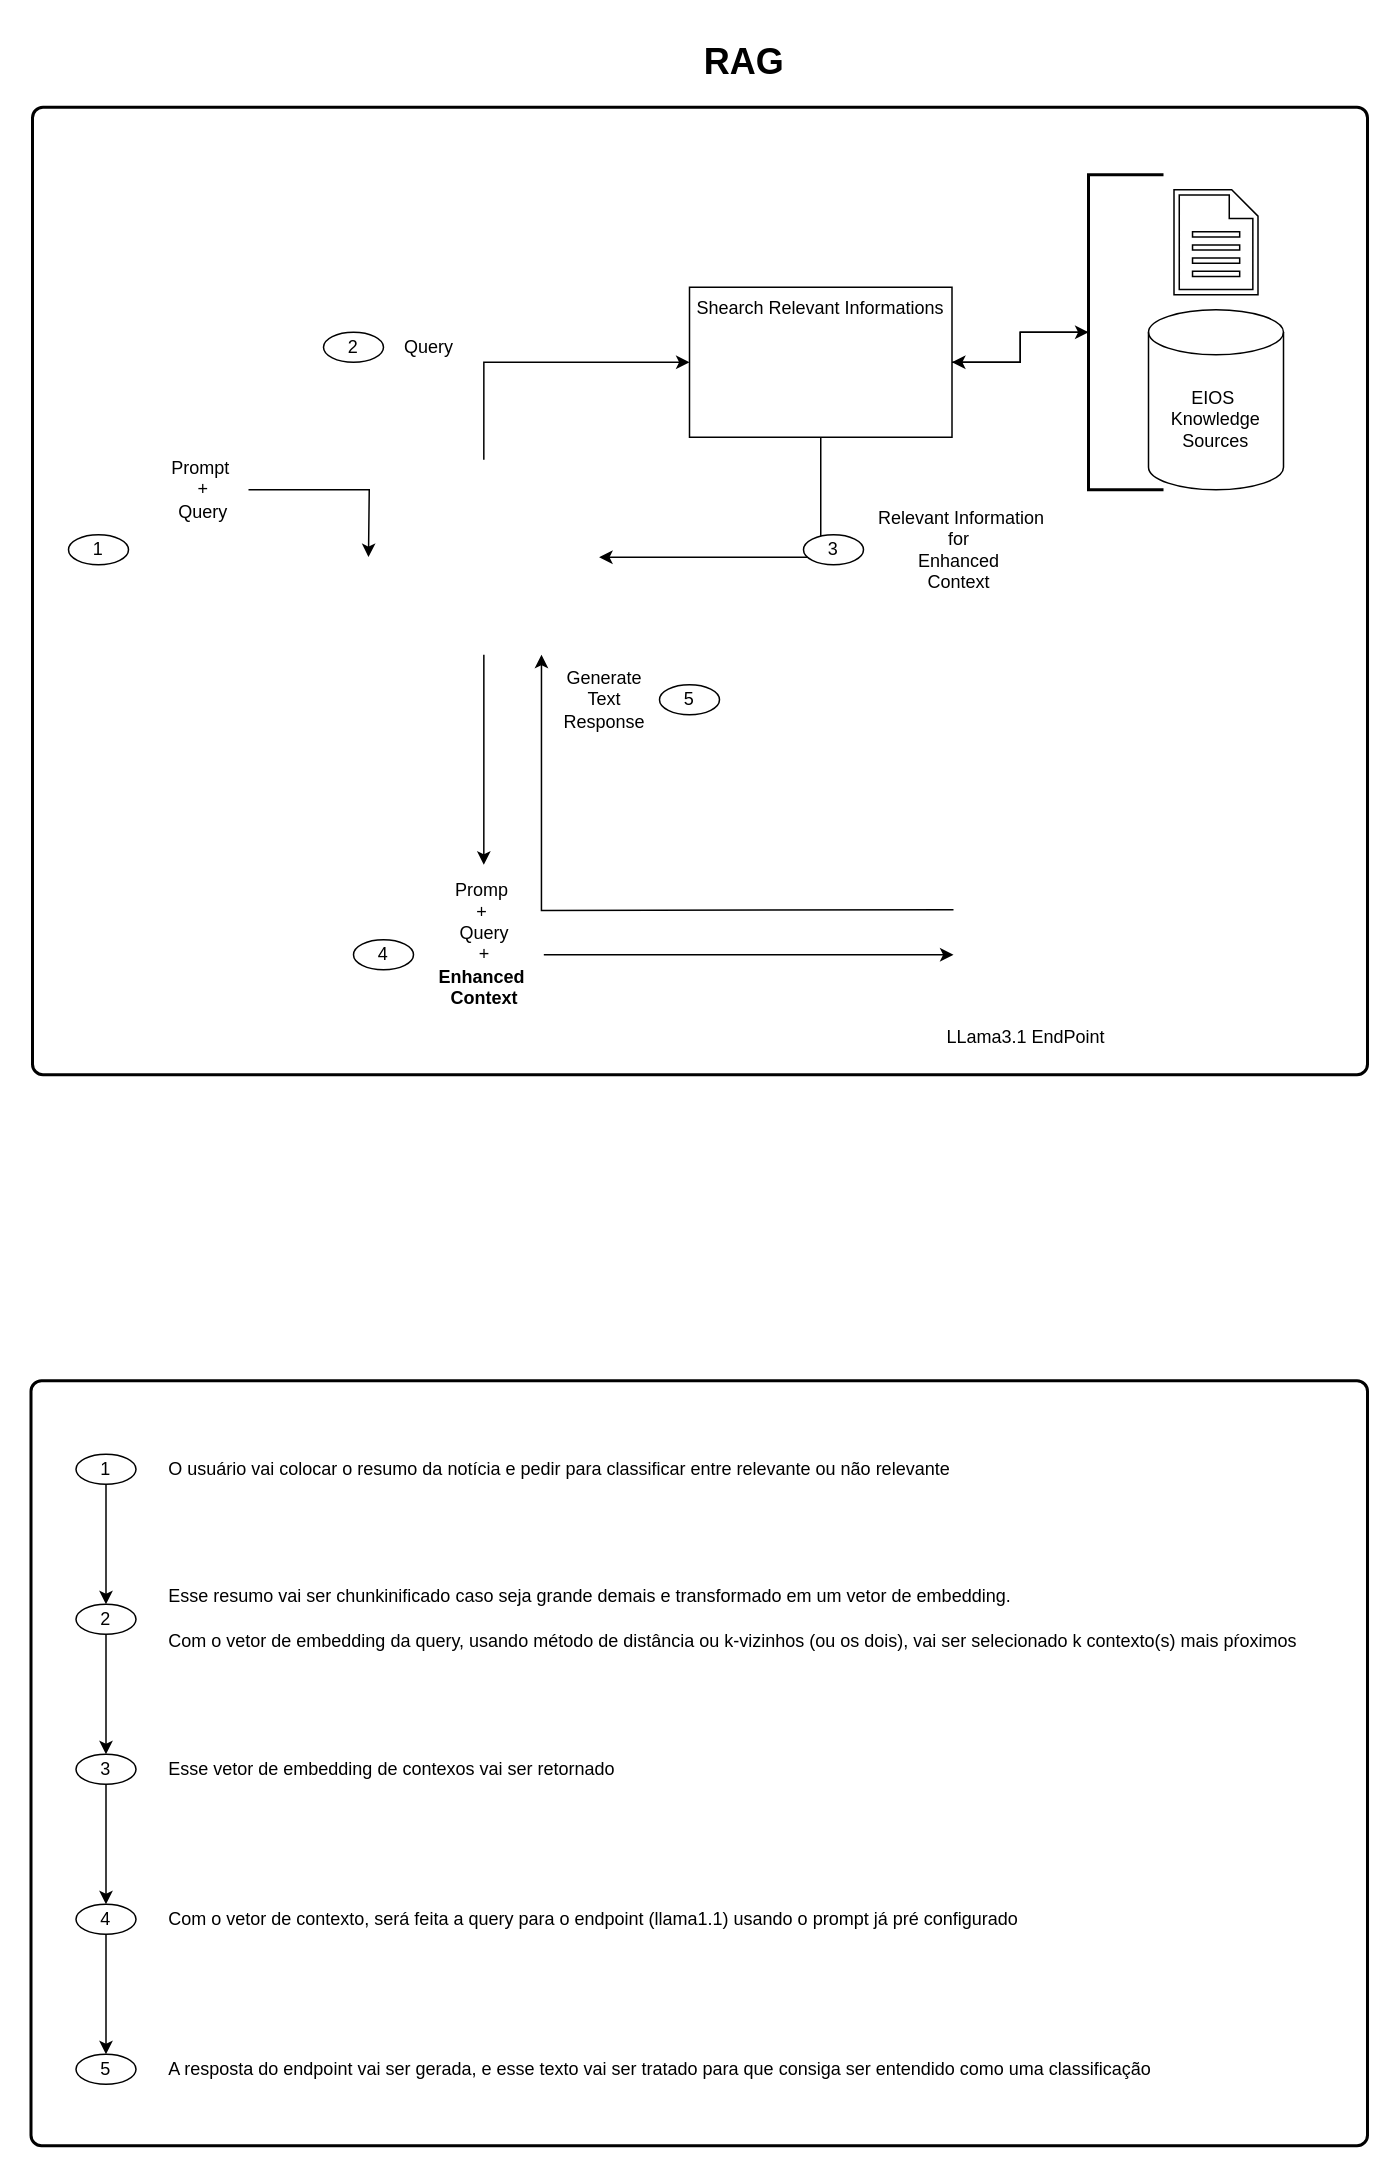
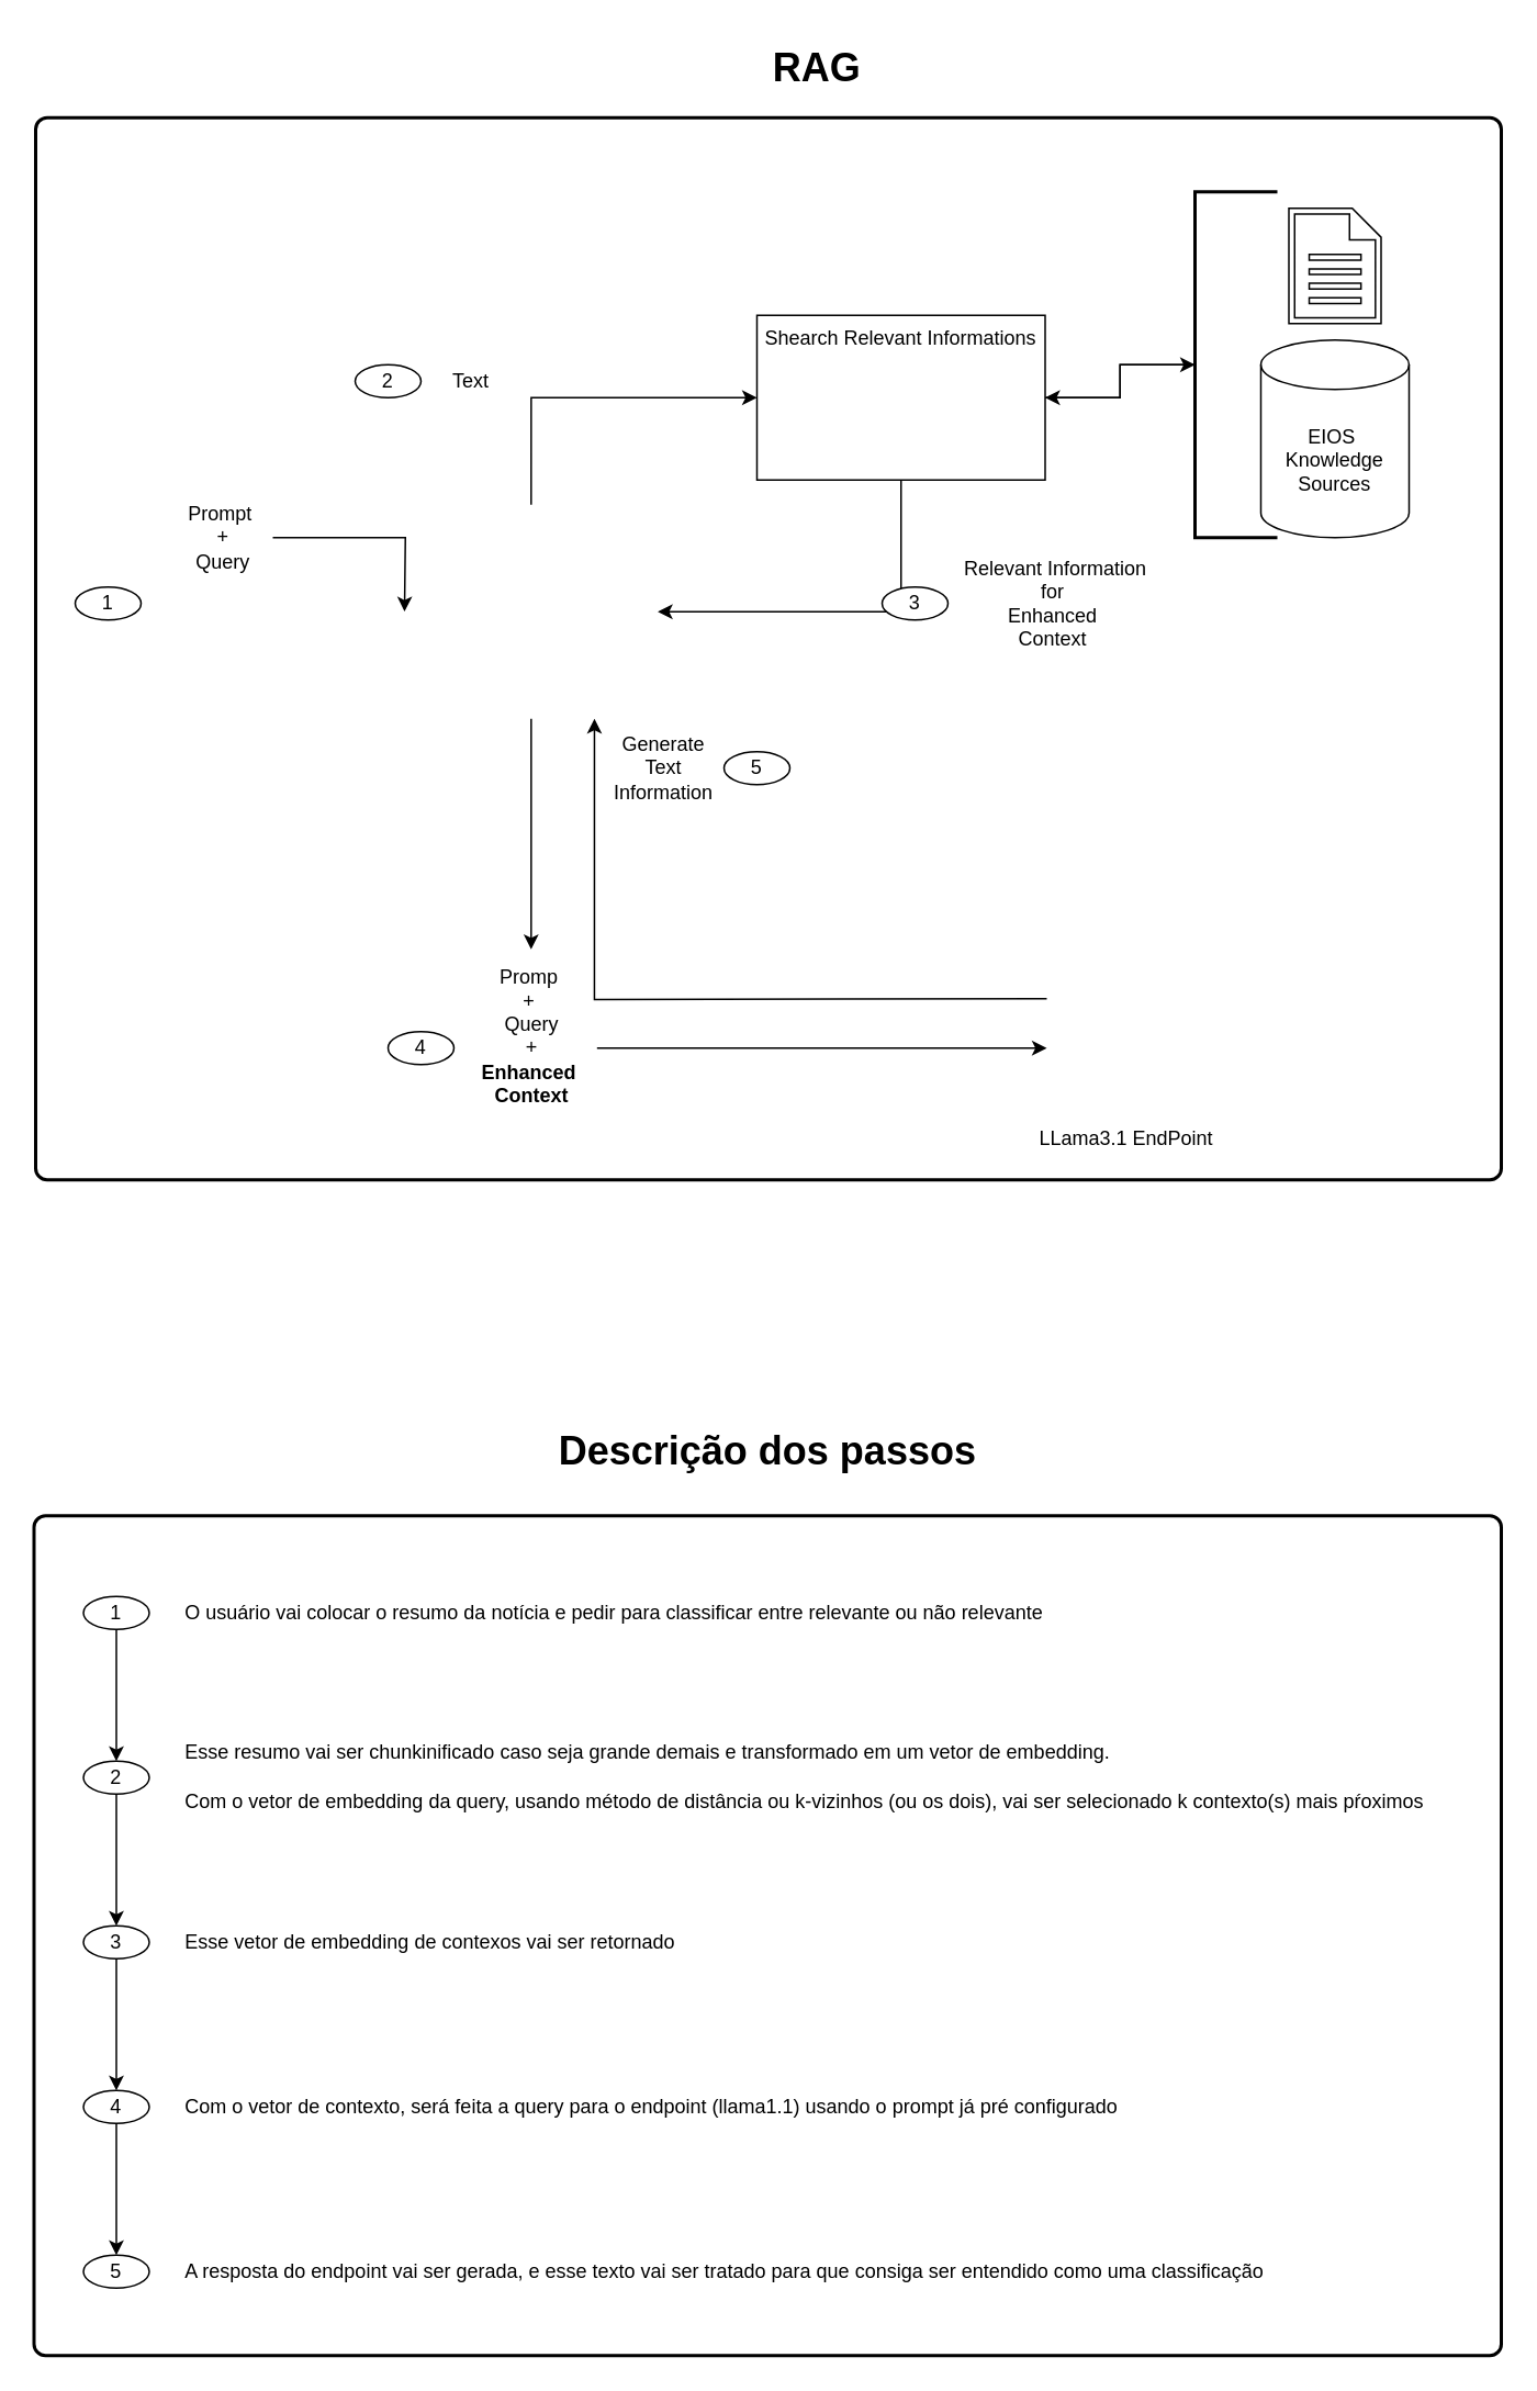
  <mxCell id="0" />
  <mxCell id="1" parent="0" />
  <mxCell id="2" value="" style="rounded=1;whiteSpace=wrap;html=1;absoluteArcSize=1;arcSize=14;strokeWidth=2;" parent="1" vertex="1"><mxGeometry x="21" y="71" width="890" height="645" as="geometry" /></mxCell>
  <mxCell id="3" value="EIOS&amp;nbsp;&lt;div&gt;Knowledge&lt;/div&gt;&lt;div&gt;Sources&lt;/div&gt;" style="shape=cylinder3;whiteSpace=wrap;html=1;boundedLbl=1;backgroundOutline=1;size=15;" parent="1" vertex="1"><mxGeometry x="765" y="206" width="90" height="120" as="geometry" /></mxCell>
  <mxCell id="4" style="edgeStyle=orthogonalEdgeStyle;rounded=0;orthogonalLoop=1;jettySize=auto;html=1;exitX=1;exitY=0.5;exitDx=0;exitDy=0;" parent="1" source="5" edge="1"><mxGeometry relative="1" as="geometry"><mxPoint x="245" y="370.897" as="targetPoint" /></mxGeometry></mxCell>
  <mxCell id="5" value="Prompt&amp;nbsp;&lt;div&gt;+&lt;/div&gt;&lt;div&gt;Query&lt;/div&gt;" style="text;html=1;align=center;verticalAlign=middle;whiteSpace=wrap;rounded=0;" parent="1" vertex="1"><mxGeometry x="105" y="311" width="60" height="30" as="geometry" /></mxCell>
  <mxCell id="6" value="1" style="ellipse;whiteSpace=wrap;html=1;" parent="1" vertex="1"><mxGeometry x="45" y="356" width="40" height="20" as="geometry" /></mxCell>
  <mxCell id="7" value="" style="edgeStyle=orthogonalEdgeStyle;rounded=0;orthogonalLoop=1;jettySize=auto;html=1;entryX=0;entryY=0.5;entryDx=0;entryDy=0;exitX=0.5;exitY=0;exitDx=0;exitDy=0;" parent="1" source="9" target="12" edge="1"><mxGeometry relative="1" as="geometry"><mxPoint x="235" y="245.996" as="sourcePoint" /><mxPoint x="322" y="116" as="targetPoint" /></mxGeometry></mxCell>
  <mxCell id="8" style="edgeStyle=orthogonalEdgeStyle;rounded=0;orthogonalLoop=1;jettySize=auto;html=1;" parent="1" source="9" edge="1"><mxGeometry relative="1" as="geometry"><mxPoint x="321.875" y="576" as="targetPoint" /></mxGeometry></mxCell>
  <mxCell id="9" value="" style="shape=image;verticalLabelPosition=bottom;labelBackgroundColor=default;verticalAlign=top;aspect=fixed;imageAspect=0;image=https://static.vecteezy.com/system/resources/previews/009/887/131/non_2x/computer-monitor-free-png.png;" parent="1" vertex="1"><mxGeometry x="245" y="306" width="153.75" height="130" as="geometry" /></mxCell>
  <mxCell id="10" style="edgeStyle=orthogonalEdgeStyle;rounded=0;orthogonalLoop=1;jettySize=auto;html=1;exitX=1;exitY=0.5;exitDx=0;exitDy=0;entryX=0;entryY=0.5;entryDx=0;entryDy=0;entryPerimeter=0;" parent="1" source="12" target="15" edge="1"><mxGeometry relative="1" as="geometry"><mxPoint x="645" y="186.069" as="targetPoint" /></mxGeometry></mxCell>
  <mxCell id="11" style="edgeStyle=orthogonalEdgeStyle;rounded=0;orthogonalLoop=1;jettySize=auto;html=1;exitX=0.5;exitY=1;exitDx=0;exitDy=0;entryX=1;entryY=0.5;entryDx=0;entryDy=0;" parent="1" source="12" target="9" edge="1"><mxGeometry relative="1" as="geometry" /></mxCell>
  <mxCell id="12" value="Shearch Relevant Informations" style="whiteSpace=wrap;html=1;verticalAlign=top;labelBackgroundColor=default;gradientColor=none;" parent="1" vertex="1"><mxGeometry x="458.995" y="191" width="175" height="100" as="geometry" /></mxCell>
  <mxCell id="13" value="" style="sketch=0;aspect=fixed;pointerEvents=1;shadow=0;dashed=0;html=1;labelPosition=center;verticalLabelPosition=bottom;verticalAlign=top;align=center;shape=mxgraph.mscae.enterprise.document" parent="1" vertex="1"><mxGeometry x="782" y="126" width="56" height="70" as="geometry" /></mxCell>
  <mxCell id="14" style="edgeStyle=orthogonalEdgeStyle;rounded=0;orthogonalLoop=1;jettySize=auto;html=1;entryX=1;entryY=0.5;entryDx=0;entryDy=0;" parent="1" source="15" target="12" edge="1"><mxGeometry relative="1" as="geometry" /></mxCell>
  <mxCell id="15" value="" style="strokeWidth=2;html=1;shape=mxgraph.flowchart.annotation_1;align=left;pointerEvents=1;" parent="1" vertex="1"><mxGeometry x="725" y="116" width="50" height="210" as="geometry" /></mxCell>
  <mxCell id="16" style="edgeStyle=orthogonalEdgeStyle;rounded=0;orthogonalLoop=1;jettySize=auto;html=1;" parent="1" source="17" edge="1"><mxGeometry relative="1" as="geometry"><mxPoint x="635" y="636" as="targetPoint" /></mxGeometry></mxCell>
  <mxCell id="17" value="Promp&amp;nbsp;&lt;div&gt;+&amp;nbsp;&lt;/div&gt;&lt;div&gt;Query&lt;/div&gt;&lt;div&gt;+&lt;/div&gt;&lt;div&gt;&lt;b&gt;Enhanced&amp;nbsp;&lt;/b&gt;&lt;/div&gt;&lt;div&gt;&lt;b&gt;Context&lt;/b&gt;&lt;br&gt;&lt;div&gt;&lt;br&gt;&lt;/div&gt;&lt;/div&gt;" style="text;html=1;align=center;verticalAlign=middle;resizable=0;points=[];autosize=1;strokeColor=none;fillColor=none;" parent="1" vertex="1"><mxGeometry x="281.88" y="581" width="80" height="110" as="geometry" /></mxCell>
  <mxCell id="18" style="edgeStyle=orthogonalEdgeStyle;rounded=0;orthogonalLoop=1;jettySize=auto;html=1;entryX=0.75;entryY=1;entryDx=0;entryDy=0;" parent="1" target="9" edge="1"><mxGeometry relative="1" as="geometry"><mxPoint x="635" y="606" as="sourcePoint" /></mxGeometry></mxCell>
  <mxCell id="19" value="" style="shape=image;verticalLabelPosition=bottom;labelBackgroundColor=default;verticalAlign=top;aspect=fixed;imageAspect=0;image=https://static.vecteezy.com/system/resources/previews/024/722/263/original/llama-with-ai-generated-free-png.png;" parent="1" vertex="1"><mxGeometry x="645" y="546" width="76.08" height="120.28" as="geometry" /></mxCell>
  <mxCell id="20" value="LLama3.1 EndPoint" style="text;html=1;align=center;verticalAlign=middle;resizable=0;points=[];autosize=1;strokeColor=none;fillColor=none;" parent="1" vertex="1"><mxGeometry x="618.04" y="676" width="130" height="30" as="geometry" /></mxCell>
  <mxCell id="21" value="4" style="ellipse;whiteSpace=wrap;html=1;" parent="1" vertex="1"><mxGeometry x="235" y="626" width="40" height="20" as="geometry" /></mxCell>
  <mxCell id="22" value="2" style="ellipse;whiteSpace=wrap;html=1;" parent="1" vertex="1"><mxGeometry x="215" y="221" width="40" height="20" as="geometry" /></mxCell>
- <mxCell id="23" value="Query" style="text;html=1;align=center;verticalAlign=middle;resizable=0;points=[];autosize=1;strokeColor=none;fillColor=none;" parent="1" vertex="1"><mxGeometry x="255" y="216" width="60" height="30" as="geometry" /></mxCell>
+ <mxCell id="23" value="Text" style="text;html=1;align=center;verticalAlign=middle;resizable=0;points=[];autosize=1;strokeColor=none;fillColor=none;" parent="1" vertex="1"><mxGeometry x="255" y="216" width="60" height="30" as="geometry" /></mxCell>
  <mxCell id="24" value="3" style="ellipse;whiteSpace=wrap;html=1;" parent="1" vertex="1"><mxGeometry x="535" y="356" width="40" height="20" as="geometry" /></mxCell>
  <mxCell id="25" value="Relevant Information&lt;div&gt;for&amp;nbsp;&lt;/div&gt;&lt;div&gt;Enhanced&amp;nbsp;&lt;/div&gt;&lt;div&gt;Context&amp;nbsp;&lt;/div&gt;" style="text;html=1;align=center;verticalAlign=middle;resizable=0;points=[];autosize=1;strokeColor=none;fillColor=none;" parent="1" vertex="1"><mxGeometry x="575" y="331" width="130" height="70" as="geometry" /></mxCell>
- <mxCell id="26" value="Generate&lt;div&gt;Text&lt;/div&gt;&lt;div&gt;Response&lt;/div&gt;" style="text;html=1;align=center;verticalAlign=middle;resizable=0;points=[];autosize=1;strokeColor=none;fillColor=none;" parent="1" vertex="1"><mxGeometry x="361.88" y="436" width="80" height="60" as="geometry" /></mxCell>
+ <mxCell id="26" value="Generate&lt;div&gt;Text&lt;/div&gt;&lt;div&gt;Information&lt;/div&gt;" style="text;html=1;align=center;verticalAlign=middle;resizable=0;points=[];autosize=1;strokeColor=none;fillColor=none;" parent="1" vertex="1"><mxGeometry x="361.88" y="436" width="80" height="60" as="geometry" /></mxCell>
  <mxCell id="27" value="5" style="ellipse;whiteSpace=wrap;html=1;" parent="1" vertex="1"><mxGeometry x="439" y="456" width="40" height="20" as="geometry" /></mxCell>
  <mxCell id="28" value="" style="rounded=1;whiteSpace=wrap;html=1;absoluteArcSize=1;arcSize=14;strokeWidth=2;" parent="1" vertex="1"><mxGeometry x="20" y="920" width="891" height="510" as="geometry" /></mxCell>
  <mxCell id="29" value="1" style="ellipse;whiteSpace=wrap;html=1;" parent="1" vertex="1"><mxGeometry x="50" y="969" width="40" height="20" as="geometry" /></mxCell>
  <mxCell id="30" value="O usuário vai colocar o resumo da notícia e pedir para classificar entre relevante ou não relevante" style="text;html=1;align=left;verticalAlign=middle;resizable=0;points=[];autosize=1;strokeColor=none;fillColor=none;" parent="1" vertex="1"><mxGeometry x="110" y="964" width="540" height="30" as="geometry" /></mxCell>
  <mxCell id="31" style="edgeStyle=orthogonalEdgeStyle;rounded=0;orthogonalLoop=1;jettySize=auto;html=1;entryX=0.5;entryY=0;entryDx=0;entryDy=0;" parent="1" source="44" target="36" edge="1"><mxGeometry relative="1" as="geometry" /></mxCell>
  <mxCell id="32" value="Esse resumo vai ser chunkinificado caso seja grande demais e transformado em um vetor de embedding." style="text;html=1;align=left;verticalAlign=middle;resizable=0;points=[];autosize=1;strokeColor=none;fillColor=none;" parent="1" vertex="1"><mxGeometry x="110" y="1049" width="590" height="30" as="geometry" /></mxCell>
  <mxCell id="33" value="Com o vetor de embedding da query, usando método de distância ou k-vizinhos (ou os dois), vai ser selecionado k contexto(s) mais pŕoximos" style="text;html=1;align=left;verticalAlign=middle;resizable=0;points=[];autosize=1;strokeColor=none;fillColor=none;" parent="1" vertex="1"><mxGeometry x="110" y="1079" width="780" height="30" as="geometry" /></mxCell>
  <mxCell id="34" value="Esse vetor de embedding de contexos vai ser retornado" style="text;html=1;align=left;verticalAlign=middle;resizable=0;points=[];autosize=1;strokeColor=none;fillColor=none;" parent="1" vertex="1"><mxGeometry x="110" y="1164" width="320" height="30" as="geometry" /></mxCell>
  <mxCell id="35" style="edgeStyle=orthogonalEdgeStyle;rounded=0;orthogonalLoop=1;jettySize=auto;html=1;" parent="1" source="36" edge="1"><mxGeometry relative="1" as="geometry"><mxPoint x="70" y="1269" as="targetPoint" /></mxGeometry></mxCell>
  <mxCell id="36" value="3" style="ellipse;whiteSpace=wrap;html=1;" parent="1" vertex="1"><mxGeometry x="50" y="1169" width="40" height="20" as="geometry" /></mxCell>
  <mxCell id="37" style="edgeStyle=orthogonalEdgeStyle;rounded=0;orthogonalLoop=1;jettySize=auto;html=1;exitX=0.5;exitY=1;exitDx=0;exitDy=0;exitPerimeter=0;" parent="1" edge="1"><mxGeometry relative="1" as="geometry"><mxPoint x="110" y="1139" as="sourcePoint" /><mxPoint x="110" y="1139" as="targetPoint" /></mxGeometry></mxCell>
  <mxCell id="38" value="" style="edgeStyle=orthogonalEdgeStyle;rounded=0;orthogonalLoop=1;jettySize=auto;html=1;" parent="1" source="39" target="40" edge="1"><mxGeometry relative="1" as="geometry" /></mxCell>
  <mxCell id="39" value="4" style="ellipse;whiteSpace=wrap;html=1;" parent="1" vertex="1"><mxGeometry x="50" y="1269" width="40" height="20" as="geometry" /></mxCell>
  <mxCell id="40" value="5" style="ellipse;whiteSpace=wrap;html=1;" parent="1" vertex="1"><mxGeometry x="50" y="1369" width="40" height="20" as="geometry" /></mxCell>
  <mxCell id="41" value="Com o vetor de contexto, será feita a query para o endpoint (llama1.1) usando o prompt já pré configurado" style="text;html=1;align=left;verticalAlign=middle;resizable=0;points=[];autosize=1;strokeColor=none;fillColor=none;" parent="1" vertex="1"><mxGeometry x="110" y="1264" width="590" height="30" as="geometry" /></mxCell>
  <mxCell id="42" value="A resposta do endpoint vai ser gerada, e esse texto vai ser tratado para que consiga ser entendido como uma classificação" style="text;html=1;align=left;verticalAlign=middle;resizable=0;points=[];autosize=1;strokeColor=none;fillColor=none;" parent="1" vertex="1"><mxGeometry x="110" y="1364" width="680" height="30" as="geometry" /></mxCell>
  <mxCell id="43" value="" style="edgeStyle=orthogonalEdgeStyle;rounded=0;orthogonalLoop=1;jettySize=auto;html=1;" parent="1" source="29" target="44" edge="1"><mxGeometry relative="1" as="geometry"><mxPoint x="70" y="1109" as="targetPoint" /><mxPoint x="70" y="1049" as="sourcePoint" /></mxGeometry></mxCell>
  <mxCell id="44" value="2" style="ellipse;whiteSpace=wrap;html=1;" parent="1" vertex="1"><mxGeometry x="50" y="1069" width="40" height="20" as="geometry" /></mxCell>
+ <mxCell id="45" value="&lt;h1 style=&quot;margin-top: 0px;&quot;&gt;Descrição dos passos&lt;/h1&gt;" style="text;html=1;whiteSpace=wrap;overflow=hidden;rounded=0;" parent="1" vertex="1"><mxGeometry x="336.52" y="860" width="258.96" height="40" as="geometry" /></mxCell>
  <mxCell id="46" value="&lt;h1 style=&quot;margin-top: 0px;&quot;&gt;RAG&lt;/h1&gt;" style="text;html=1;whiteSpace=wrap;overflow=hidden;rounded=0;" parent="1" vertex="1"><mxGeometry x="467" y="20" width="66" height="40" as="geometry" /></mxCell>
